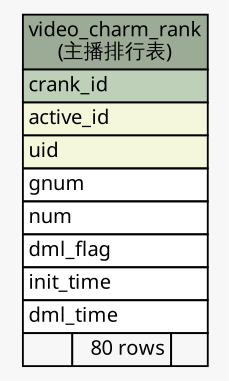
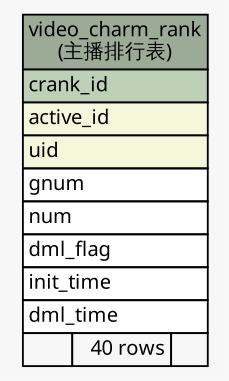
  digraph {
    bgcolor="#f7f7f7"
    fontname="Microsoft YaHei"
    fontsize=11
    nodesep=0.18
    rankdir=RL
    ranksep=0.46
-   n1 [fontname="Microsoft YaHei" fontsize=11 label=<     <TABLE BORDER="0" CELLBORDER="1" CELLSPACING="0" BGCOLOR="#ffffff">       <TR><TD COLSPAN="3" BGCOLOR="#9bab96" ALIGN="CENTER">video_charm_rank<br/>(主播排行表)</TD></TR>       <TR><TD PORT="crank_id" COLSPAN="3" BGCOLOR="#bed1b8" ALIGN="LEFT">crank_id</TD></TR>       <TR><TD PORT="active_id" COLSPAN="3" BGCOLOR="#f4f7da" ALIGN="LEFT">active_id</TD></TR>       <TR><TD PORT="uid" COLSPAN="3" BGCOLOR="#f4f7da" ALIGN="LEFT">uid</TD></TR>       <TR><TD PORT="gnum" COLSPAN="3" ALIGN="LEFT">gnum</TD></TR>       <TR><TD PORT="num" COLSPAN="3" ALIGN="LEFT">num</TD></TR>       <TR><TD PORT="dml_flag" COLSPAN="3" ALIGN="LEFT">dml_flag</TD></TR>       <TR><TD PORT="init_time" COLSPAN="3" ALIGN="LEFT">init_time</TD></TR>       <TR><TD PORT="dml_time" COLSPAN="3" ALIGN="LEFT">dml_time</TD></TR>       <TR><TD ALIGN="LEFT" BGCOLOR="#f7f7f7">  </TD><TD ALIGN="RIGHT" BGCOLOR="#f7f7f7">80 rows</TD><TD ALIGN="RIGHT" BGCOLOR="#f7f7f7">  </TD></TR>     </TABLE>> shape=plaintext]
+   n1 [fontname="Microsoft YaHei" fontsize=11 label=<     <TABLE BORDER="0" CELLBORDER="1" CELLSPACING="0" BGCOLOR="#ffffff">       <TR><TD COLSPAN="3" BGCOLOR="#9bab96" ALIGN="CENTER">video_charm_rank<br/>(主播排行表)</TD></TR>       <TR><TD PORT="crank_id" COLSPAN="3" BGCOLOR="#bed1b8" ALIGN="LEFT">crank_id</TD></TR>       <TR><TD PORT="active_id" COLSPAN="3" BGCOLOR="#f4f7da" ALIGN="LEFT">active_id</TD></TR>       <TR><TD PORT="uid" COLSPAN="3" BGCOLOR="#f4f7da" ALIGN="LEFT">uid</TD></TR>       <TR><TD PORT="gnum" COLSPAN="3" ALIGN="LEFT">gnum</TD></TR>       <TR><TD PORT="num" COLSPAN="3" ALIGN="LEFT">num</TD></TR>       <TR><TD PORT="dml_flag" COLSPAN="3" ALIGN="LEFT">dml_flag</TD></TR>       <TR><TD PORT="init_time" COLSPAN="3" ALIGN="LEFT">init_time</TD></TR>       <TR><TD PORT="dml_time" COLSPAN="3" ALIGN="LEFT">dml_time</TD></TR>       <TR><TD ALIGN="LEFT" BGCOLOR="#f7f7f7">  </TD><TD ALIGN="RIGHT" BGCOLOR="#f7f7f7">40 rows</TD><TD ALIGN="RIGHT" BGCOLOR="#f7f7f7">  </TD></TR>     </TABLE>> shape=plaintext]
  }
